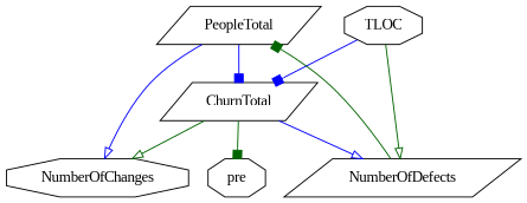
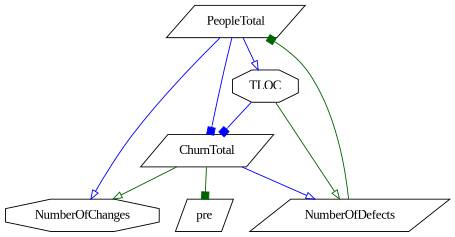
  digraph {
    fontname="Liberation Serif"
    node [fontname="Liberation Serif" shape=parallelogram]
    edge [arrowhead=onormal color=blue fontname="Liberation Serif"]
    PeopleTotal
    NumberOfChanges [shape=octagon]
    ChurnTotal
    TLOC [shape=octagon]
-   pre [shape=octagon]
+   pre
    NumberOfDefects
    PeopleTotal -> NumberOfChanges
    PeopleTotal -> ChurnTotal [arrowhead=box]
+   PeopleTotal -> TLOC
    ChurnTotal -> NumberOfChanges [color=darkgreen]
    ChurnTotal -> pre [arrowhead=box color=darkgreen]
    ChurnTotal -> NumberOfDefects
    TLOC -> ChurnTotal [arrowhead=box]
    TLOC -> NumberOfDefects [color=darkgreen]
    NumberOfDefects -> PeopleTotal [arrowhead=box color=darkgreen]
  }
